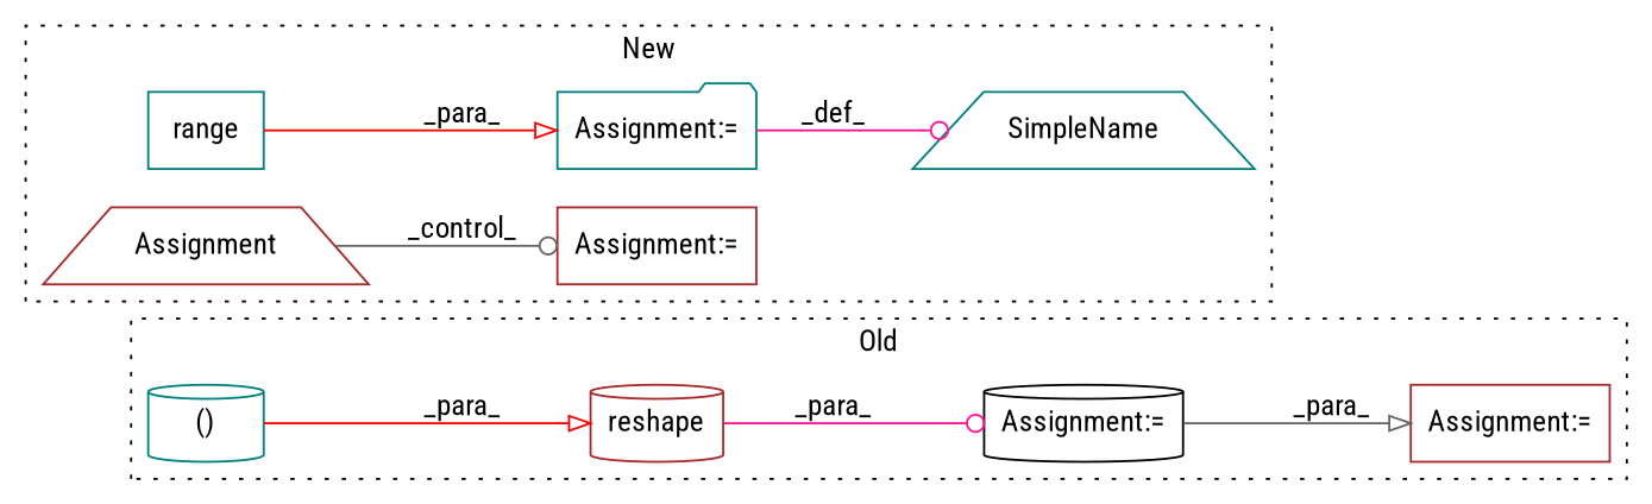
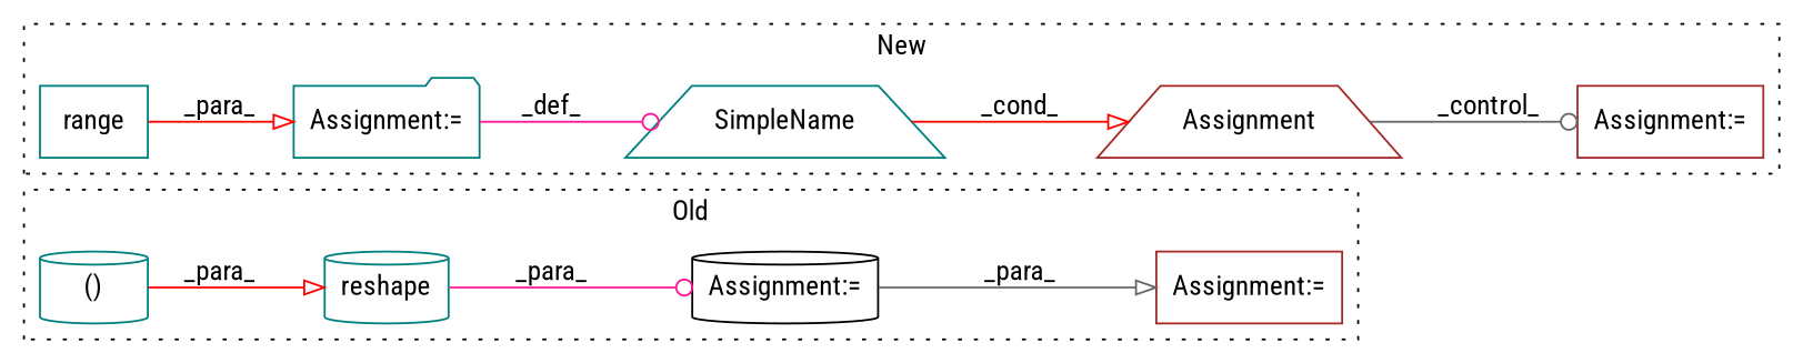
  digraph {
    fontname="Roboto Condensed"
    rankdir=LR
    node [a=7 color=teal fontname="Roboto Condensed" l=1 s="8876,8961" shape=cylinder]
    edge [arrowhead=onormal color=red fontname="Roboto Condensed"]
-   n1 [a=32 color=brown l="21,2" label=reshape s="7837,7875"]
+   n1 [a=32 l="21,2" label=reshape s="7837,7875"]
    n2 [color=brown label="Assignment:=" s=7977 shape=box]
    n3 [color=black label="Assignment:=" s=7829]
    n4 [a=106 l=17 label="()" s=7858]
    n5 [a=32 l="6,1" label=range s="8945,8960" shape=box]
    n6 [l="61,2" label="Assignment:=" shape=folder]
    n7 [a=70 color=brown l="61,2" label=Assignment shape=trapezium]
    n8 [color=brown l=2 label="Assignment:=" s=9007 shape=box]
    n9 [a=42 label=SimpleName s=8941 shape=trapezium]
    subgraph cluster_1 {
      label=Old
      style=dotted
      n1
      n2
      n3
      n4
    }
    subgraph cluster_2 {
      label=New
      style=dotted
      n5
      n6
      n7
      n8
      n9
    }
    n1 -> n3 [arrowhead=odot color=deeppink label=_para_]
    n3 -> n2 [color=gray40 label=_para_]
    n4 -> n1 [label=_para_]
    n5 -> n6 [label=_para_]
    n6 -> n9 [arrowhead=odot color=deeppink label=_def_]
    n7 -> n8 [arrowhead=odot color=gray40 label=_control_]
+   n9 -> n7 [label=_cond_]
  }
